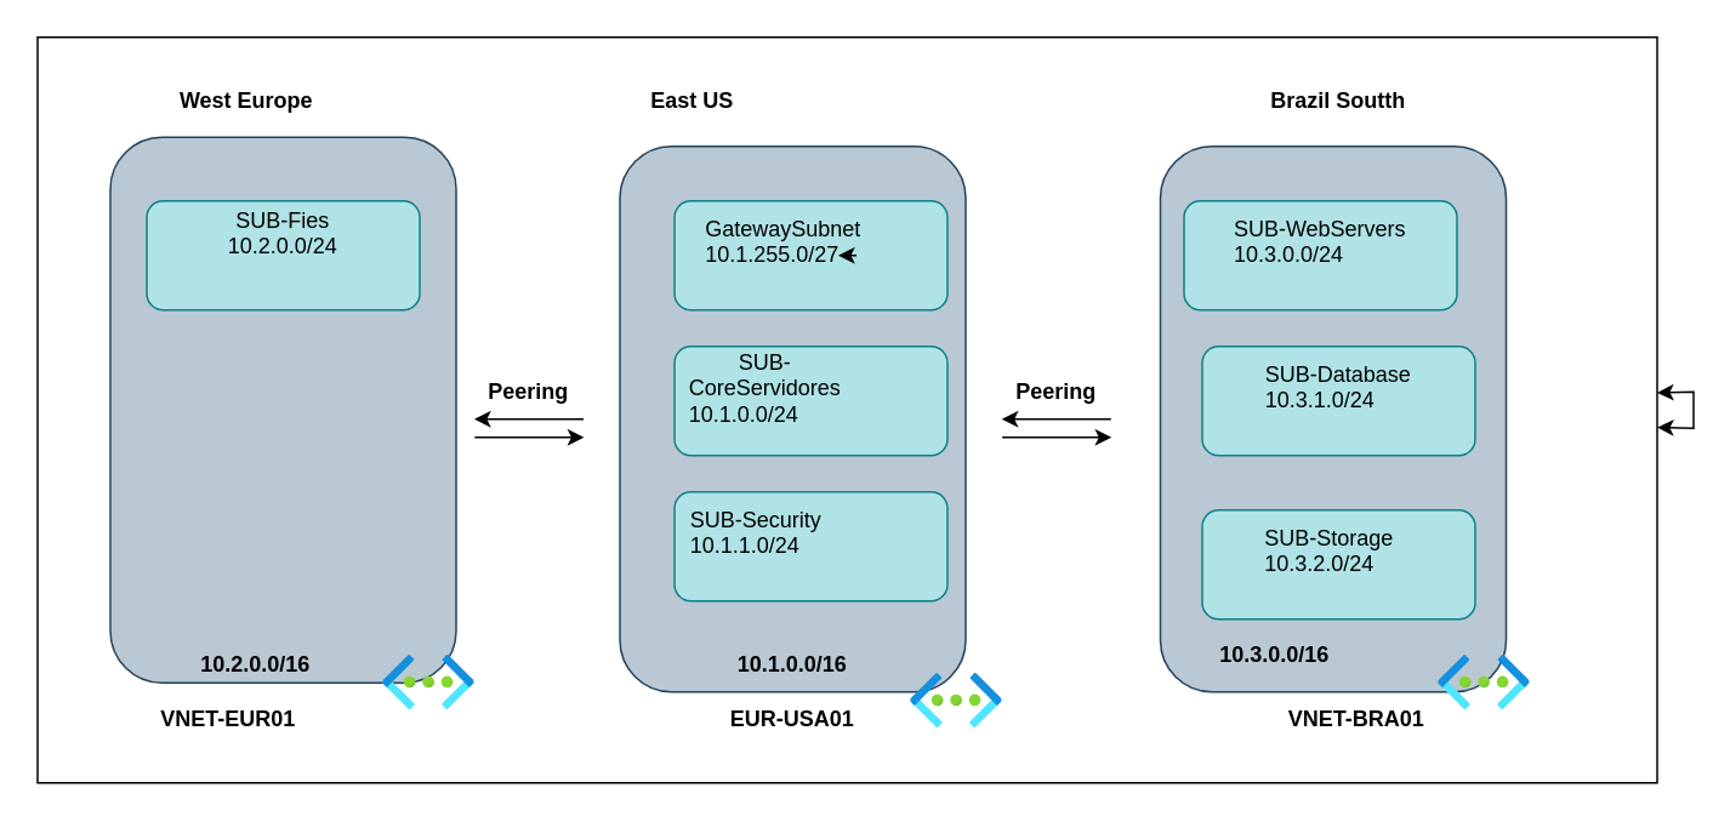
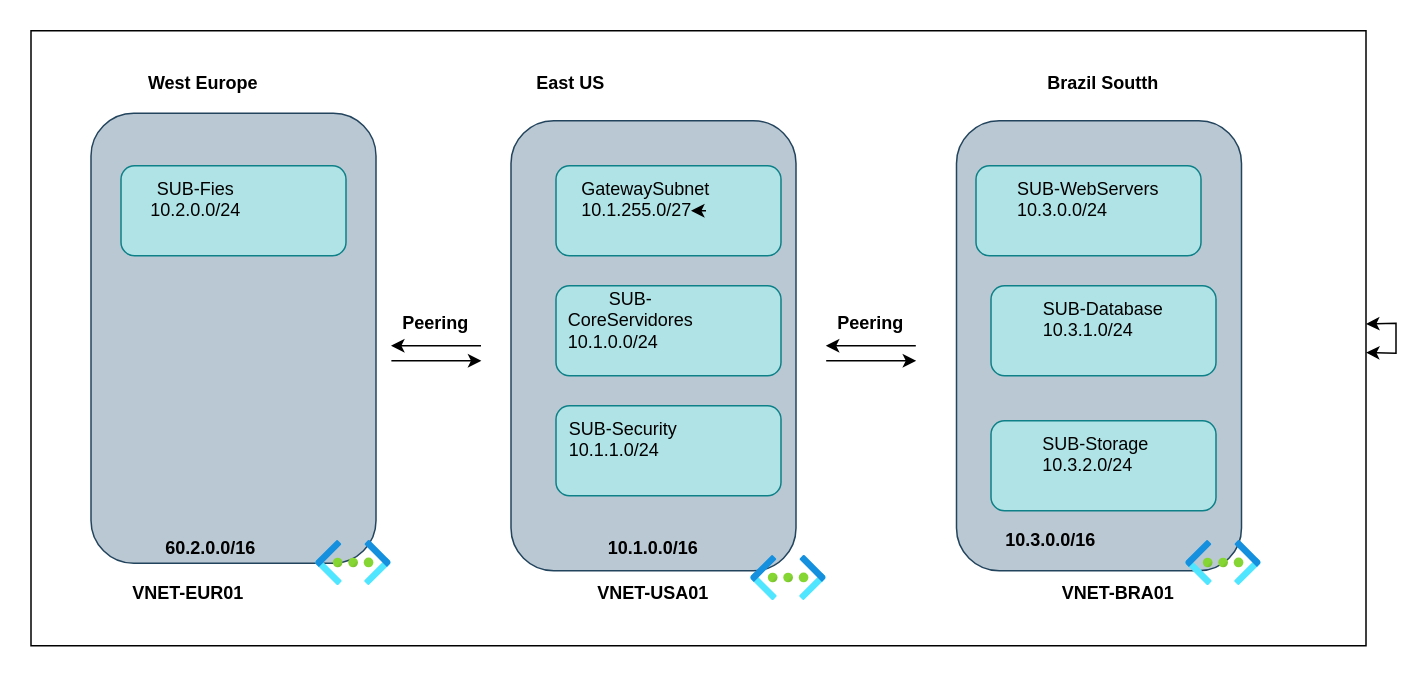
  <mxCell id="0" />
  <mxCell id="1" parent="0" />
  <mxCell id="2" value="" style="rounded=0;whiteSpace=wrap;html=1;" vertex="1" parent="1"><mxGeometry x="20" y="20" width="890" height="410" as="geometry" /></mxCell>
  <mxCell id="3" style="edgeStyle=orthogonalEdgeStyle;rounded=0;orthogonalLoop=1;jettySize=auto;html=1;exitX=1;exitY=0.5;exitDx=0;exitDy=0;" edge="1" parent="1" source="5" target="2"><mxGeometry relative="1" as="geometry"><Array as="points"><mxPoint x="300" y="280" /><mxPoint x="300" y="280" /></Array></mxGeometry></mxCell>
  <mxCell id="4" style="edgeStyle=orthogonalEdgeStyle;shape=wire;rounded=0;orthogonalLoop=1;jettySize=auto;html=1;dashed=1;" edge="1" parent="1" source="5" target="2"><mxGeometry relative="1" as="geometry"><Array as="points"><mxPoint x="310" y="230" /><mxPoint x="310" y="230" /></Array></mxGeometry></mxCell>
  <mxCell id="5" value="" style="rounded=1;whiteSpace=wrap;html=1;fillColor=#bac8d3;strokeColor=#23445d;fontColor=light-dark(#000000, #9a9996);" vertex="1" parent="1"><mxGeometry x="60" y="75" width="190" height="300" as="geometry" /></mxCell>
  <mxCell id="6" value="" style="rounded=1;whiteSpace=wrap;html=1;fillColor=light-dark(#b0e3e6, #ffffff);strokeColor=#0e8088;fontColor=light-dark(default, #9a9996);labelBackgroundColor=light-dark(default, #9a9996);" vertex="1" parent="1"><mxGeometry x="80" y="110" width="150" height="60" as="geometry" /></mxCell>
  <mxCell id="7" value="&lt;b&gt;West Europe&lt;/b&gt;" style="text;html=1;whiteSpace=wrap;strokeColor=none;fillColor=none;align=center;verticalAlign=middle;rounded=0;" vertex="1" parent="1"><mxGeometry x="90" y="40" width="90" height="30" as="geometry" /></mxCell>
- <mxCell id="8" value="&lt;div&gt;SUB-Fies&lt;/div&gt;&lt;div align=&quot;left&quot;&gt;10.2.0.0/24&lt;/div&gt;&lt;div&gt;&lt;br&gt;&lt;/div&gt;" style="text;html=1;whiteSpace=wrap;strokeColor=none;fillColor=none;align=center;verticalAlign=middle;rounded=0;labelBackgroundColor=light-dark(default, #9a9996);fontColor=light-dark(#000000, #5e5c64);" vertex="1" parent="1"><mxGeometry x="115" y="115" width="80" height="40" as="geometry" /></mxCell>
- <mxCell id="9" value="&lt;b&gt;10.2.0.0/16&lt;/b&gt;" style="text;html=1;whiteSpace=wrap;strokeColor=none;fillColor=none;align=center;verticalAlign=middle;rounded=0;labelBackgroundColor=light-dark(default, #9a9996);fontColor=light-dark(#000000, #deddda);" vertex="1" parent="1"><mxGeometry x="100" y="345" width="80" height="40" as="geometry" /></mxCell>
+ <mxCell id="8" value="&lt;div&gt;SUB-Fies&lt;/div&gt;&lt;div align=&quot;left&quot;&gt;10.2.0.0/24&lt;/div&gt;&lt;div&gt;&lt;br&gt;&lt;/div&gt;" style="text;html=1;whiteSpace=wrap;strokeColor=none;fillColor=none;align=center;verticalAlign=middle;rounded=0;labelBackgroundColor=light-dark(default, #9a9996);fontColor=light-dark(#000000, #5e5c64);" vertex="1" parent="1"><mxGeometry x="90" y="120" width="80" height="40" as="geometry" /></mxCell>
+ <mxCell id="9" value="&lt;b&gt;60.2.0.0/16&lt;/b&gt;" style="text;html=1;whiteSpace=wrap;strokeColor=none;fillColor=none;align=center;verticalAlign=middle;rounded=0;labelBackgroundColor=light-dark(default, #9a9996);fontColor=light-dark(#000000, #deddda);" vertex="1" parent="1"><mxGeometry x="100" y="345" width="80" height="40" as="geometry" /></mxCell>
  <mxCell id="10" value="&lt;b&gt;VNET-EUR01&lt;/b&gt;" style="text;html=1;whiteSpace=wrap;strokeColor=none;fillColor=none;align=center;verticalAlign=middle;rounded=0;" vertex="1" parent="1"><mxGeometry x="80" y="380" width="90" height="30" as="geometry" /></mxCell>
  <mxCell id="11" value="" style="image;aspect=fixed;html=1;points=[];align=center;fontSize=12;image=img/lib/azure2/networking/Virtual_Networks.svg;" vertex="1" parent="1"><mxGeometry x="210" y="360" width="50.25" height="30" as="geometry" /></mxCell>
  <mxCell id="12" value="" style="rounded=1;whiteSpace=wrap;html=1;fillColor=#bac8d3;strokeColor=#23445d;fontColor=light-dark(#000000, #9a9996);" vertex="1" parent="1"><mxGeometry x="340" y="80" width="190" height="300" as="geometry" /></mxCell>
  <mxCell id="13" value="&lt;b&gt;10.1.0.0/16&lt;/b&gt;" style="text;html=1;whiteSpace=wrap;strokeColor=none;fillColor=none;align=center;verticalAlign=middle;rounded=0;labelBackgroundColor=light-dark(default, #9a9996);fontColor=light-dark(#000000, #deddda);" vertex="1" parent="1"><mxGeometry x="395" y="335" width="80" height="60" as="geometry" /></mxCell>
  <mxCell id="14" value="&lt;b&gt;East US&lt;/b&gt;" style="text;html=1;whiteSpace=wrap;strokeColor=none;fillColor=none;align=center;verticalAlign=middle;rounded=0;" vertex="1" parent="1"><mxGeometry x="335" y="40" width="90" height="30" as="geometry" /></mxCell>
- <mxCell id="15" value="&lt;b&gt;EUR-USA01&lt;/b&gt;" style="text;html=1;whiteSpace=wrap;strokeColor=none;fillColor=none;align=center;verticalAlign=middle;rounded=0;" vertex="1" parent="1"><mxGeometry x="390" y="380" width="90" height="30" as="geometry" /></mxCell>
+ <mxCell id="15" value="&lt;b&gt;VNET-USA01&lt;/b&gt;" style="text;html=1;whiteSpace=wrap;strokeColor=none;fillColor=none;align=center;verticalAlign=middle;rounded=0;" vertex="1" parent="1"><mxGeometry x="390" y="380" width="90" height="30" as="geometry" /></mxCell>
  <mxCell id="16" value="" style="rounded=1;whiteSpace=wrap;html=1;fillColor=#bac8d3;strokeColor=#23445d;fontColor=light-dark(#000000, #9a9996);" vertex="1" parent="1"><mxGeometry x="637" y="80" width="190" height="300" as="geometry" /></mxCell>
  <mxCell id="17" value="" style="rounded=1;whiteSpace=wrap;html=1;fillColor=light-dark(#b0e3e6, #ffffff);strokeColor=#0e8088;fontColor=light-dark(default, #9a9996);labelBackgroundColor=light-dark(default, #9a9996);" vertex="1" parent="1"><mxGeometry x="650" y="110" width="150" height="60" as="geometry" /></mxCell>
  <mxCell id="18" value="&lt;div&gt;SUB-WebServers&lt;/div&gt;&lt;div align=&quot;left&quot;&gt;10.3.0.0/24&lt;/div&gt;&lt;div&gt;&lt;br&gt;&lt;/div&gt;" style="text;html=1;whiteSpace=wrap;strokeColor=none;fillColor=none;align=center;verticalAlign=middle;rounded=0;labelBackgroundColor=light-dark(default, #9a9996);fontColor=light-dark(#000000, #5e5c64);" vertex="1" parent="1"><mxGeometry x="670" y="120" width="110" height="40" as="geometry" /></mxCell>
  <mxCell id="19" value="" style="group" vertex="1" connectable="0" parent="1"><mxGeometry x="370" y="110" width="150" height="60" as="geometry" /></mxCell>
  <mxCell id="20" value="" style="rounded=1;whiteSpace=wrap;html=1;fillColor=light-dark(#b0e3e6, #ffffff);strokeColor=#0e8088;fontColor=light-dark(default, #9a9996);labelBackgroundColor=light-dark(default, #9a9996);" vertex="1" parent="19"><mxGeometry width="150" height="60" as="geometry" /></mxCell>
  <mxCell id="21" value="&lt;div&gt;GatewaySubnet&lt;/div&gt;&lt;div align=&quot;left&quot;&gt;10.1.255.0/27&lt;/div&gt;&lt;div&gt;&lt;br&gt;&lt;/div&gt;" style="text;html=1;whiteSpace=wrap;strokeColor=none;fillColor=none;align=center;verticalAlign=middle;rounded=0;labelBackgroundColor=light-dark(default, #9a9996);fontColor=light-dark(#000000, #5e5c64);" vertex="1" parent="19"><mxGeometry x="20" y="10" width="80" height="40" as="geometry" /></mxCell>
  <mxCell id="22" style="edgeStyle=orthogonalEdgeStyle;shape=wire;rounded=0;orthogonalLoop=1;jettySize=auto;html=1;exitX=1;exitY=0.5;exitDx=0;exitDy=0;entryX=0.875;entryY=0.5;entryDx=0;entryDy=0;entryPerimeter=0;dashed=1;" edge="1" parent="19" source="21" target="21"><mxGeometry relative="1" as="geometry" /></mxCell>
  <mxCell id="23" value="" style="group" vertex="1" connectable="0" parent="1"><mxGeometry x="370" y="190" width="150" height="60" as="geometry" /></mxCell>
  <mxCell id="24" value="" style="rounded=1;whiteSpace=wrap;html=1;fillColor=light-dark(#b0e3e6, #ffffff);strokeColor=#0e8088;fontColor=light-dark(default, #9a9996);labelBackgroundColor=light-dark(default, #9a9996);" vertex="1" parent="23"><mxGeometry width="150" height="60" as="geometry" /></mxCell>
  <mxCell id="25" value="&lt;div&gt;SUB-CoreServidores&lt;/div&gt;&lt;div align=&quot;left&quot;&gt;10.1.0.0/24&lt;/div&gt;&lt;div&gt;&lt;br&gt;&lt;/div&gt;" style="text;html=1;whiteSpace=wrap;strokeColor=none;fillColor=none;align=center;verticalAlign=middle;rounded=0;labelBackgroundColor=light-dark(default, #9a9996);fontColor=light-dark(#000000, #5e5c64);" vertex="1" parent="23"><mxGeometry x="10" y="10" width="80" height="40" as="geometry" /></mxCell>
  <mxCell id="26" value="" style="group" vertex="1" connectable="0" parent="1"><mxGeometry x="370" y="270" width="150" height="60" as="geometry" /></mxCell>
  <mxCell id="27" value="" style="rounded=1;whiteSpace=wrap;html=1;fillColor=light-dark(#b0e3e6, #ffffff);strokeColor=#0e8088;fontColor=light-dark(default, #9a9996);labelBackgroundColor=light-dark(default, #9a9996);" vertex="1" parent="26"><mxGeometry width="150" height="60" as="geometry" /></mxCell>
  <mxCell id="28" value="&lt;div&gt;SUB-Security&lt;/div&gt;&lt;div align=&quot;left&quot;&gt;10.1.1.0/24&lt;/div&gt;&lt;div&gt;&lt;br&gt;&lt;/div&gt;" style="text;html=1;whiteSpace=wrap;strokeColor=none;fillColor=none;align=center;verticalAlign=middle;rounded=0;labelBackgroundColor=light-dark(default, #9a9996);fontColor=light-dark(#000000, #5e5c64);" vertex="1" parent="26"><mxGeometry x="5" y="10" width="80" height="40" as="geometry" /></mxCell>
  <mxCell id="29" value="" style="group" vertex="1" connectable="0" parent="1"><mxGeometry x="660" y="190" width="150" height="60" as="geometry" /></mxCell>
  <mxCell id="30" value="" style="rounded=1;whiteSpace=wrap;html=1;fillColor=light-dark(#b0e3e6, #ffffff);strokeColor=#0e8088;fontColor=light-dark(default, #9a9996);labelBackgroundColor=light-dark(default, #9a9996);" vertex="1" parent="29"><mxGeometry width="150" height="60" as="geometry" /></mxCell>
  <mxCell id="31" value="&lt;div&gt;SUB-Database&lt;/div&gt;&lt;div align=&quot;left&quot;&gt;10.3.1.0/24&lt;/div&gt;&lt;div&gt;&lt;br&gt;&lt;/div&gt;" style="text;html=1;whiteSpace=wrap;strokeColor=none;fillColor=none;align=center;verticalAlign=middle;rounded=0;labelBackgroundColor=light-dark(default, #9a9996);fontColor=light-dark(#000000, #5e5c64);" vertex="1" parent="29"><mxGeometry x="20" y="10" width="110" height="40" as="geometry" /></mxCell>
  <mxCell id="32" value="" style="group" vertex="1" connectable="0" parent="1"><mxGeometry x="660" y="280" width="150" height="60" as="geometry" /></mxCell>
  <mxCell id="33" value="" style="rounded=1;whiteSpace=wrap;html=1;fillColor=light-dark(#b0e3e6, #ffffff);strokeColor=#0e8088;fontColor=light-dark(default, #9a9996);labelBackgroundColor=light-dark(default, #9a9996);" vertex="1" parent="32"><mxGeometry width="150" height="60" as="geometry" /></mxCell>
  <mxCell id="34" value="&lt;div&gt;SUB-Storage&lt;/div&gt;&lt;div align=&quot;left&quot;&gt;10.3.2.0/24&lt;/div&gt;&lt;div&gt;&lt;br&gt;&lt;/div&gt;" style="text;html=1;whiteSpace=wrap;strokeColor=none;fillColor=none;align=center;verticalAlign=middle;rounded=0;labelBackgroundColor=light-dark(default, #9a9996);fontColor=light-dark(#000000, #5e5c64);" vertex="1" parent="32"><mxGeometry x="20" y="10" width="100" height="40" as="geometry" /></mxCell>
  <mxCell id="35" value="" style="image;aspect=fixed;html=1;points=[];align=center;fontSize=12;image=img/lib/azure2/networking/Virtual_Networks.svg;fontStyle=1" vertex="1" parent="1"><mxGeometry x="500" y="370" width="50.25" height="30" as="geometry" /></mxCell>
  <mxCell id="36" value="" style="image;aspect=fixed;html=1;points=[];align=center;fontSize=12;image=img/lib/azure2/networking/Virtual_Networks.svg;" vertex="1" parent="1"><mxGeometry x="790" y="360" width="50.25" height="30" as="geometry" /></mxCell>
  <mxCell id="37" value="&lt;b&gt;Brazil Soutth&lt;/b&gt;" style="text;html=1;whiteSpace=wrap;strokeColor=none;fillColor=none;align=center;verticalAlign=middle;rounded=0;" vertex="1" parent="1"><mxGeometry x="690" y="40" width="90" height="30" as="geometry" /></mxCell>
  <mxCell id="38" value="&lt;b&gt;VNET-BRA01&lt;/b&gt;" style="text;html=1;whiteSpace=wrap;strokeColor=none;fillColor=none;align=center;verticalAlign=middle;rounded=0;" vertex="1" parent="1"><mxGeometry x="700" y="380" width="90" height="30" as="geometry" /></mxCell>
  <mxCell id="39" value="" style="endArrow=classic;startArrow=classic;html=1;rounded=0;" edge="1" parent="1" source="2" target="2"><mxGeometry width="50" height="50" relative="1" as="geometry"><mxPoint x="390" y="400" as="sourcePoint" /><mxPoint x="440" y="350" as="targetPoint" /><Array as="points"><mxPoint x="280" y="260" /></Array></mxGeometry></mxCell>
  <mxCell id="40" value="&lt;b&gt;10.3.0.0/16&lt;/b&gt;" style="text;html=1;whiteSpace=wrap;strokeColor=none;fillColor=none;align=center;verticalAlign=middle;rounded=0;labelBackgroundColor=light-dark(default, #9a9996);fontColor=light-dark(#000000, #deddda);" vertex="1" parent="1"><mxGeometry x="660" y="350" width="80" height="20" as="geometry" /></mxCell>
  <mxCell id="41" value="" style="group" vertex="1" connectable="0" parent="1"><mxGeometry x="250.13" y="200" width="80" height="40" as="geometry" /></mxCell>
  <mxCell id="42" value="" style="group" vertex="1" connectable="0" parent="41"><mxGeometry x="9.87" y="30" width="60.25" height="10" as="geometry" /></mxCell>
  <mxCell id="43" value="" style="rounded=0;orthogonalLoop=1;jettySize=auto;html=1;" edge="1" parent="42"><mxGeometry relative="1" as="geometry"><mxPoint x="60" as="sourcePoint" /><mxPoint as="targetPoint" /></mxGeometry></mxCell>
  <mxCell id="44" value="" style="rounded=0;orthogonalLoop=1;jettySize=auto;html=1;" edge="1" parent="42"><mxGeometry relative="1" as="geometry"><mxPoint x="0.25" y="10" as="sourcePoint" /><mxPoint x="60.25" y="10" as="targetPoint" /></mxGeometry></mxCell>
  <mxCell id="45" value="&lt;div&gt;&lt;b&gt;Peering&lt;/b&gt;&lt;/div&gt;" style="text;html=1;whiteSpace=wrap;strokeColor=none;fillColor=none;align=center;verticalAlign=middle;rounded=0;labelBackgroundColor=light-dark(default, #9a9996);fontColor=light-dark(#000000, #deddda);" vertex="1" parent="41"><mxGeometry width="80" height="30" as="geometry" /></mxCell>
  <mxCell id="46" value="" style="group" vertex="1" connectable="0" parent="1"><mxGeometry x="540" y="200" width="80" height="40" as="geometry" /></mxCell>
  <mxCell id="47" value="" style="group" vertex="1" connectable="0" parent="46"><mxGeometry x="9.87" y="30" width="60.25" height="10" as="geometry" /></mxCell>
  <mxCell id="48" value="" style="rounded=0;orthogonalLoop=1;jettySize=auto;html=1;" edge="1" parent="47"><mxGeometry relative="1" as="geometry"><mxPoint x="60" as="sourcePoint" /><mxPoint as="targetPoint" /></mxGeometry></mxCell>
  <mxCell id="49" value="" style="rounded=0;orthogonalLoop=1;jettySize=auto;html=1;" edge="1" parent="47"><mxGeometry relative="1" as="geometry"><mxPoint x="0.25" y="10" as="sourcePoint" /><mxPoint x="60.25" y="10" as="targetPoint" /></mxGeometry></mxCell>
  <mxCell id="50" value="&lt;div&gt;&lt;b&gt;Peering&lt;/b&gt;&lt;/div&gt;" style="text;html=1;whiteSpace=wrap;strokeColor=none;fillColor=none;align=center;verticalAlign=middle;rounded=0;labelBackgroundColor=light-dark(default, #9a9996);fontColor=light-dark(#000000, #deddda);" vertex="1" parent="46"><mxGeometry width="80" height="30" as="geometry" /></mxCell>
